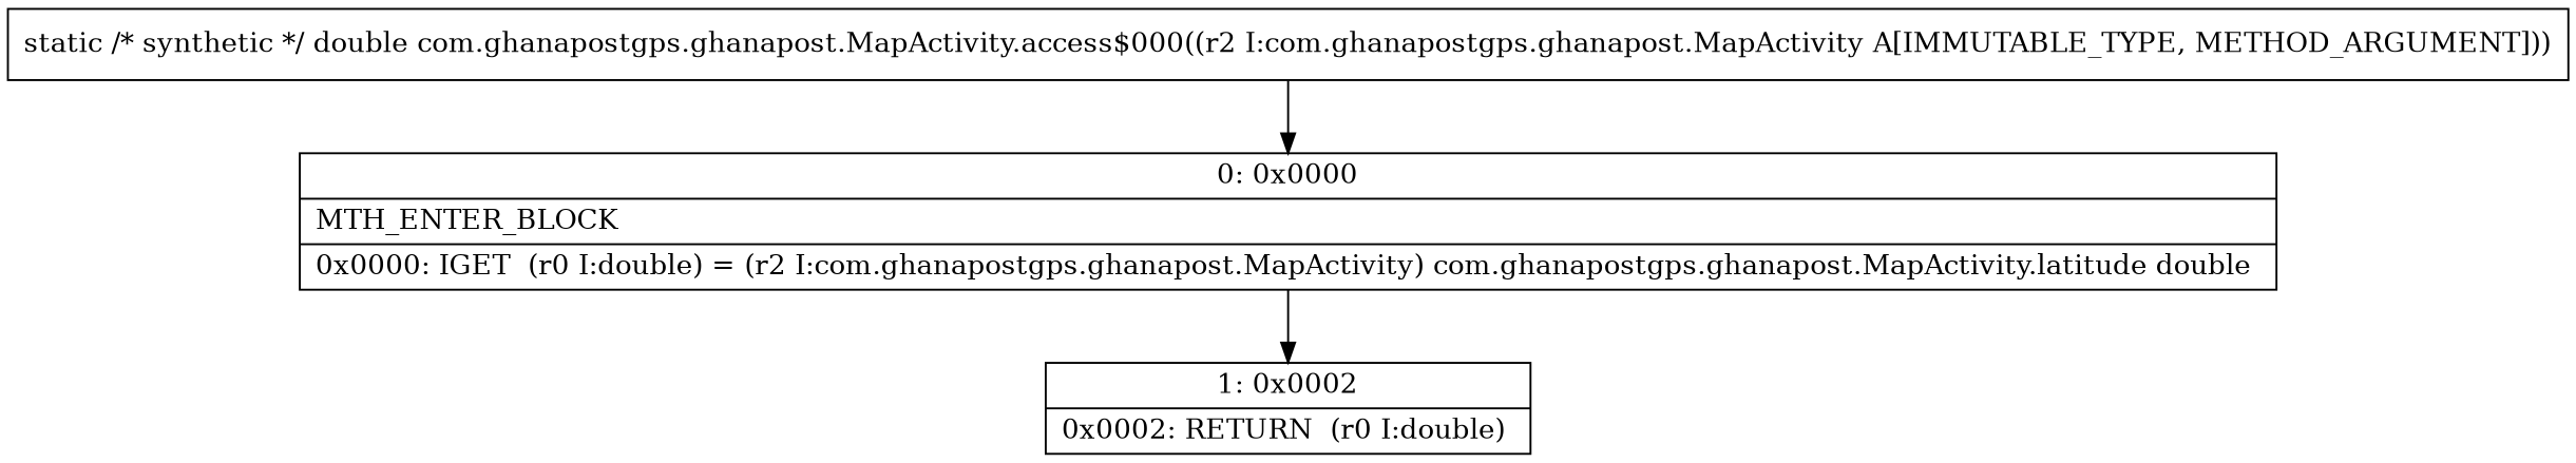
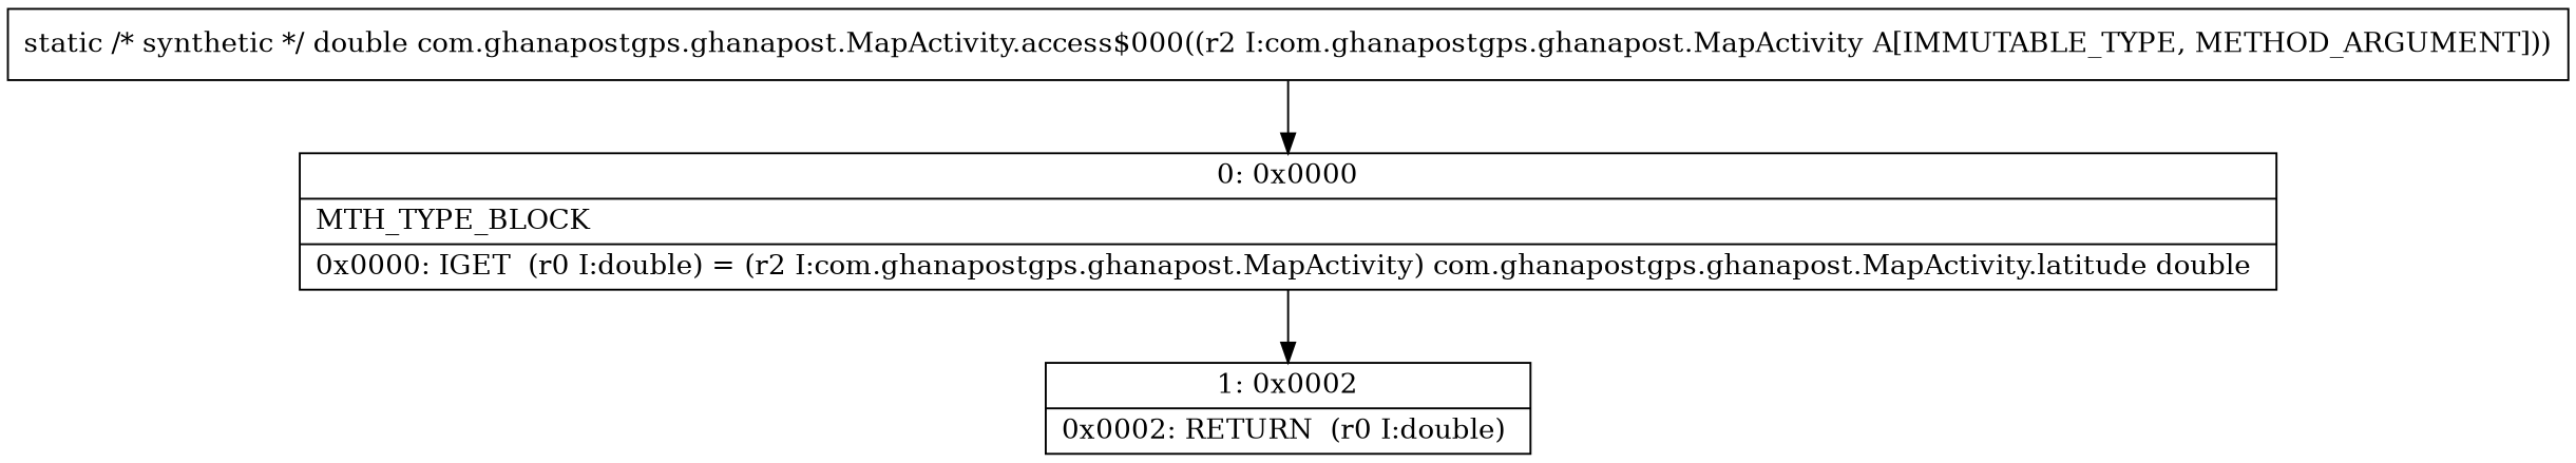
  digraph {
    node [shape=record]
-   n1 [label="{0\:\ 0x0000|MTH_ENTER_BLOCK\l|0x0000: IGET  (r0 I:double) = (r2 I:com.ghanapostgps.ghanapost.MapActivity) com.ghanapostgps.ghanapost.MapActivity.latitude double \l}"]
+   n1 [label="{0\:\ 0x0000|MTH_TYPE_BLOCK\l|0x0000: IGET  (r0 I:double) = (r2 I:com.ghanapostgps.ghanapost.MapActivity) com.ghanapostgps.ghanapost.MapActivity.latitude double \l}"]
    n2 [label="{1\:\ 0x0002|0x0002: RETURN  (r0 I:double) \l}"]
    n3 [label="{static \/* synthetic *\/ double com.ghanapostgps.ghanapost.MapActivity.access$000((r2 I:com.ghanapostgps.ghanapost.MapActivity A[IMMUTABLE_TYPE, METHOD_ARGUMENT])) }"]
    n1 -> n2
    n3 -> n1
  }
